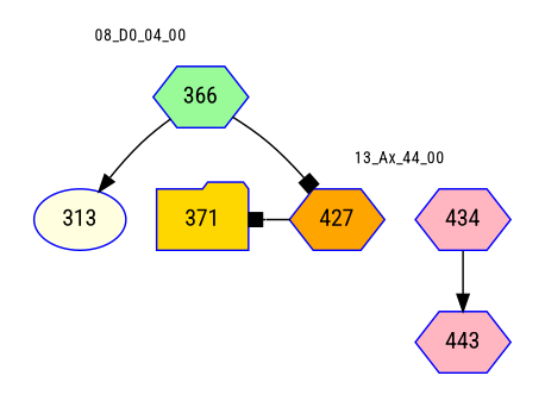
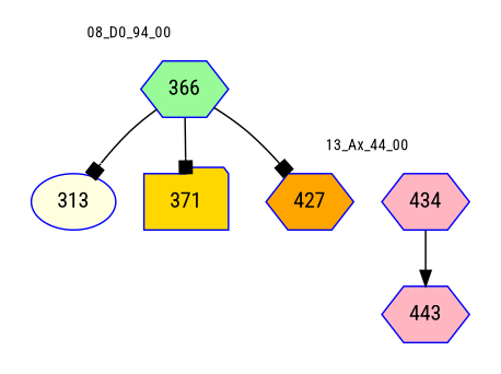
  digraph {
    fontname="Roboto Condensed"
    node [color=blue fillcolor=lightpink fontname="Roboto Condensed" shape=hexagon style=filled]
    edge [arrowhead=normal color=black fontname="Roboto Condensed"]
    n1 [label=434]
    n2 [fillcolor=orange label=427]
    n3 [label=443]
    n4 [fillcolor=palegreen label=366]
    n5 [fillcolor=lightyellow label=313 shape=ellipse]
    n6 [fillcolor=gold label=371 shape=folder]
    subgraph cluster_1 {
      color=white
      fontsize=10
      label="13_Ax_44_00"
      n1
      n2
      n3
    }
    subgraph cluster_2 {
      color=white
      fontsize=10
-     label="08_D0_04_00"
+     label="08_D0_94_00"
      n4
      n5
      n6
    }
    n1 -> n3
    n4 -> n2 [arrowhead=box]
-   n4 -> n5
-   n2 -> n6 [arrowhead=box]
+   n4 -> n5 [arrowhead=box]
+   n4 -> n6 [arrowhead=box]
  }
